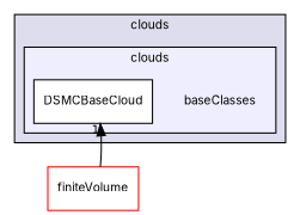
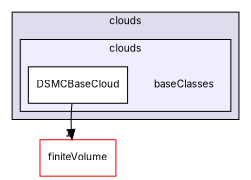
  digraph {
    compound=true
    fontname=Inter
    node [fontname=Inter fontsize=10 shape=box]
    n1 [label=baseClasses shape=plaintext]
    n2 [color=black fillcolor=white label=DSMCBaseCloud style=filled]
    n3 [color=red label=finiteVolume]
    subgraph cluster_1 {
      bgcolor="#ddddee"
      fontsize=10
      label=clouds
      pencolor=black
      subgraph cluster_2 {
        bgcolor="#eeeeff"
        fontsize=10
        pencolor=black
        n1
        n2
      }
    }
-   n3 -> n2 [headlabel=1 labeldistance=1.5 labelfontname=Helvetica labelfontsize=10 fontname=Inter]
+   n2 -> n3 [headlabel=1 labeldistance=1.5 labelfontname=Helvetica labelfontsize=10 fontname=Inter]
  }
